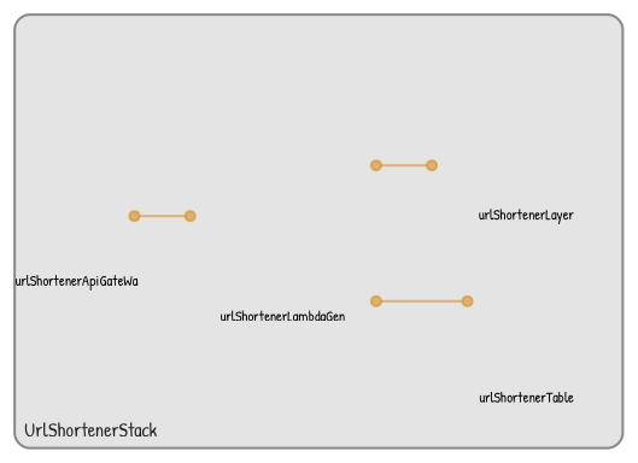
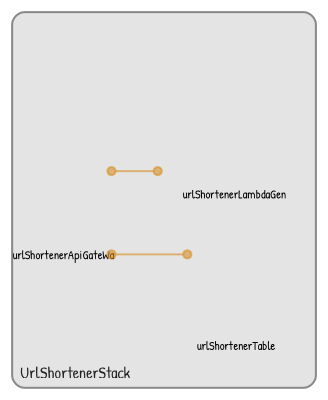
  digraph {
    compound=true
    fontcolor="#222222"
    fontname="Patrick Hand"
    fontsize=15
    nodesep=0.60
    rankdir=LR
    ranksep=0.75
    splines=ortho
    node [fixedsize=true fontname="Patrick Hand" fontsize=12 labelloc=b margin=8 penwidth=0 shape="node" style=rounded]
    edge [arrowhead=dot arrowtail=dot color="#D5871488" dir=both fontname="Patrick Hand" penwidth=2]
    n1 [height=1.466 label=" urlShortenerTable" width=1.2]
-   n2 [height=2.266 label=" urlShortenerLayer" width=2]
    n3 [height=2.4819999999999998 label="\nurlShortenerLambdaGen" width=2]
    n4 [height=1.682 label="\nurlShortenerApiGateWa" width=1.2]
    subgraph sub_1 {
      subgraph cluster_2 {
        fillcolor="#e4e4e4"
        fontsize=16
        label=UrlShortenerStack
        labeljust=l
        labelloc=b
        pencolor="#888888"
        penwidth=2
        style="filled,rounded"
        n1
-       n2
        n3
        n4
      }
    }
-   n3 -> n1
-   n3 -> n2
+   n4 -> n1
    n4 -> n3
  }
